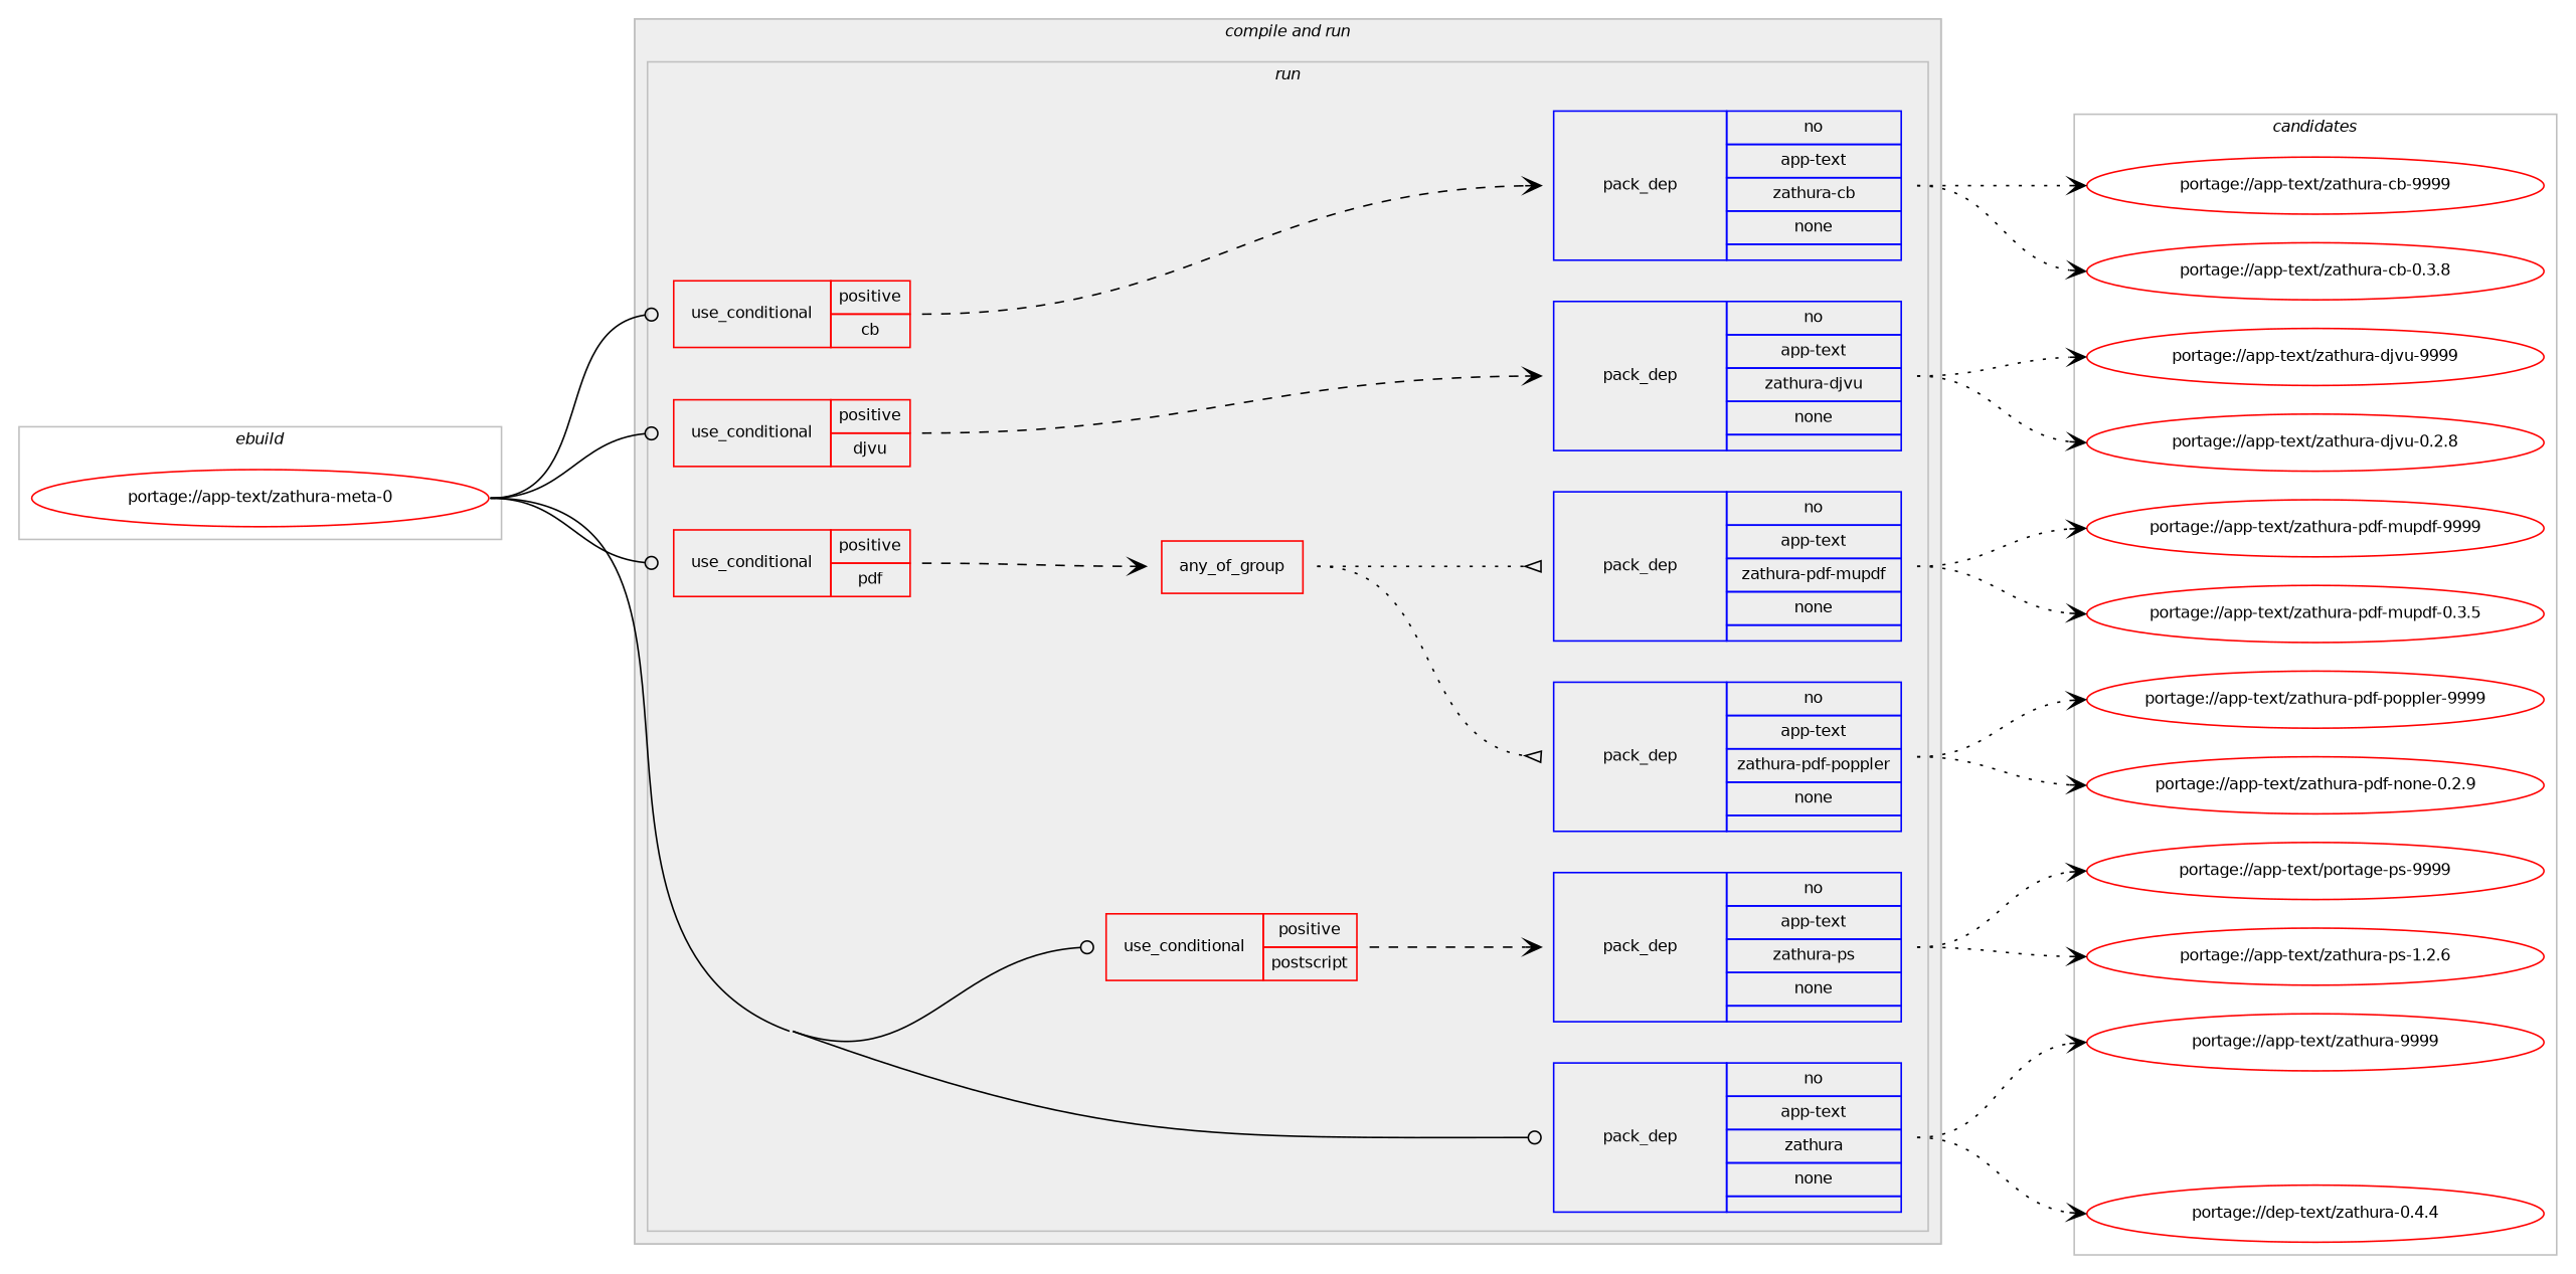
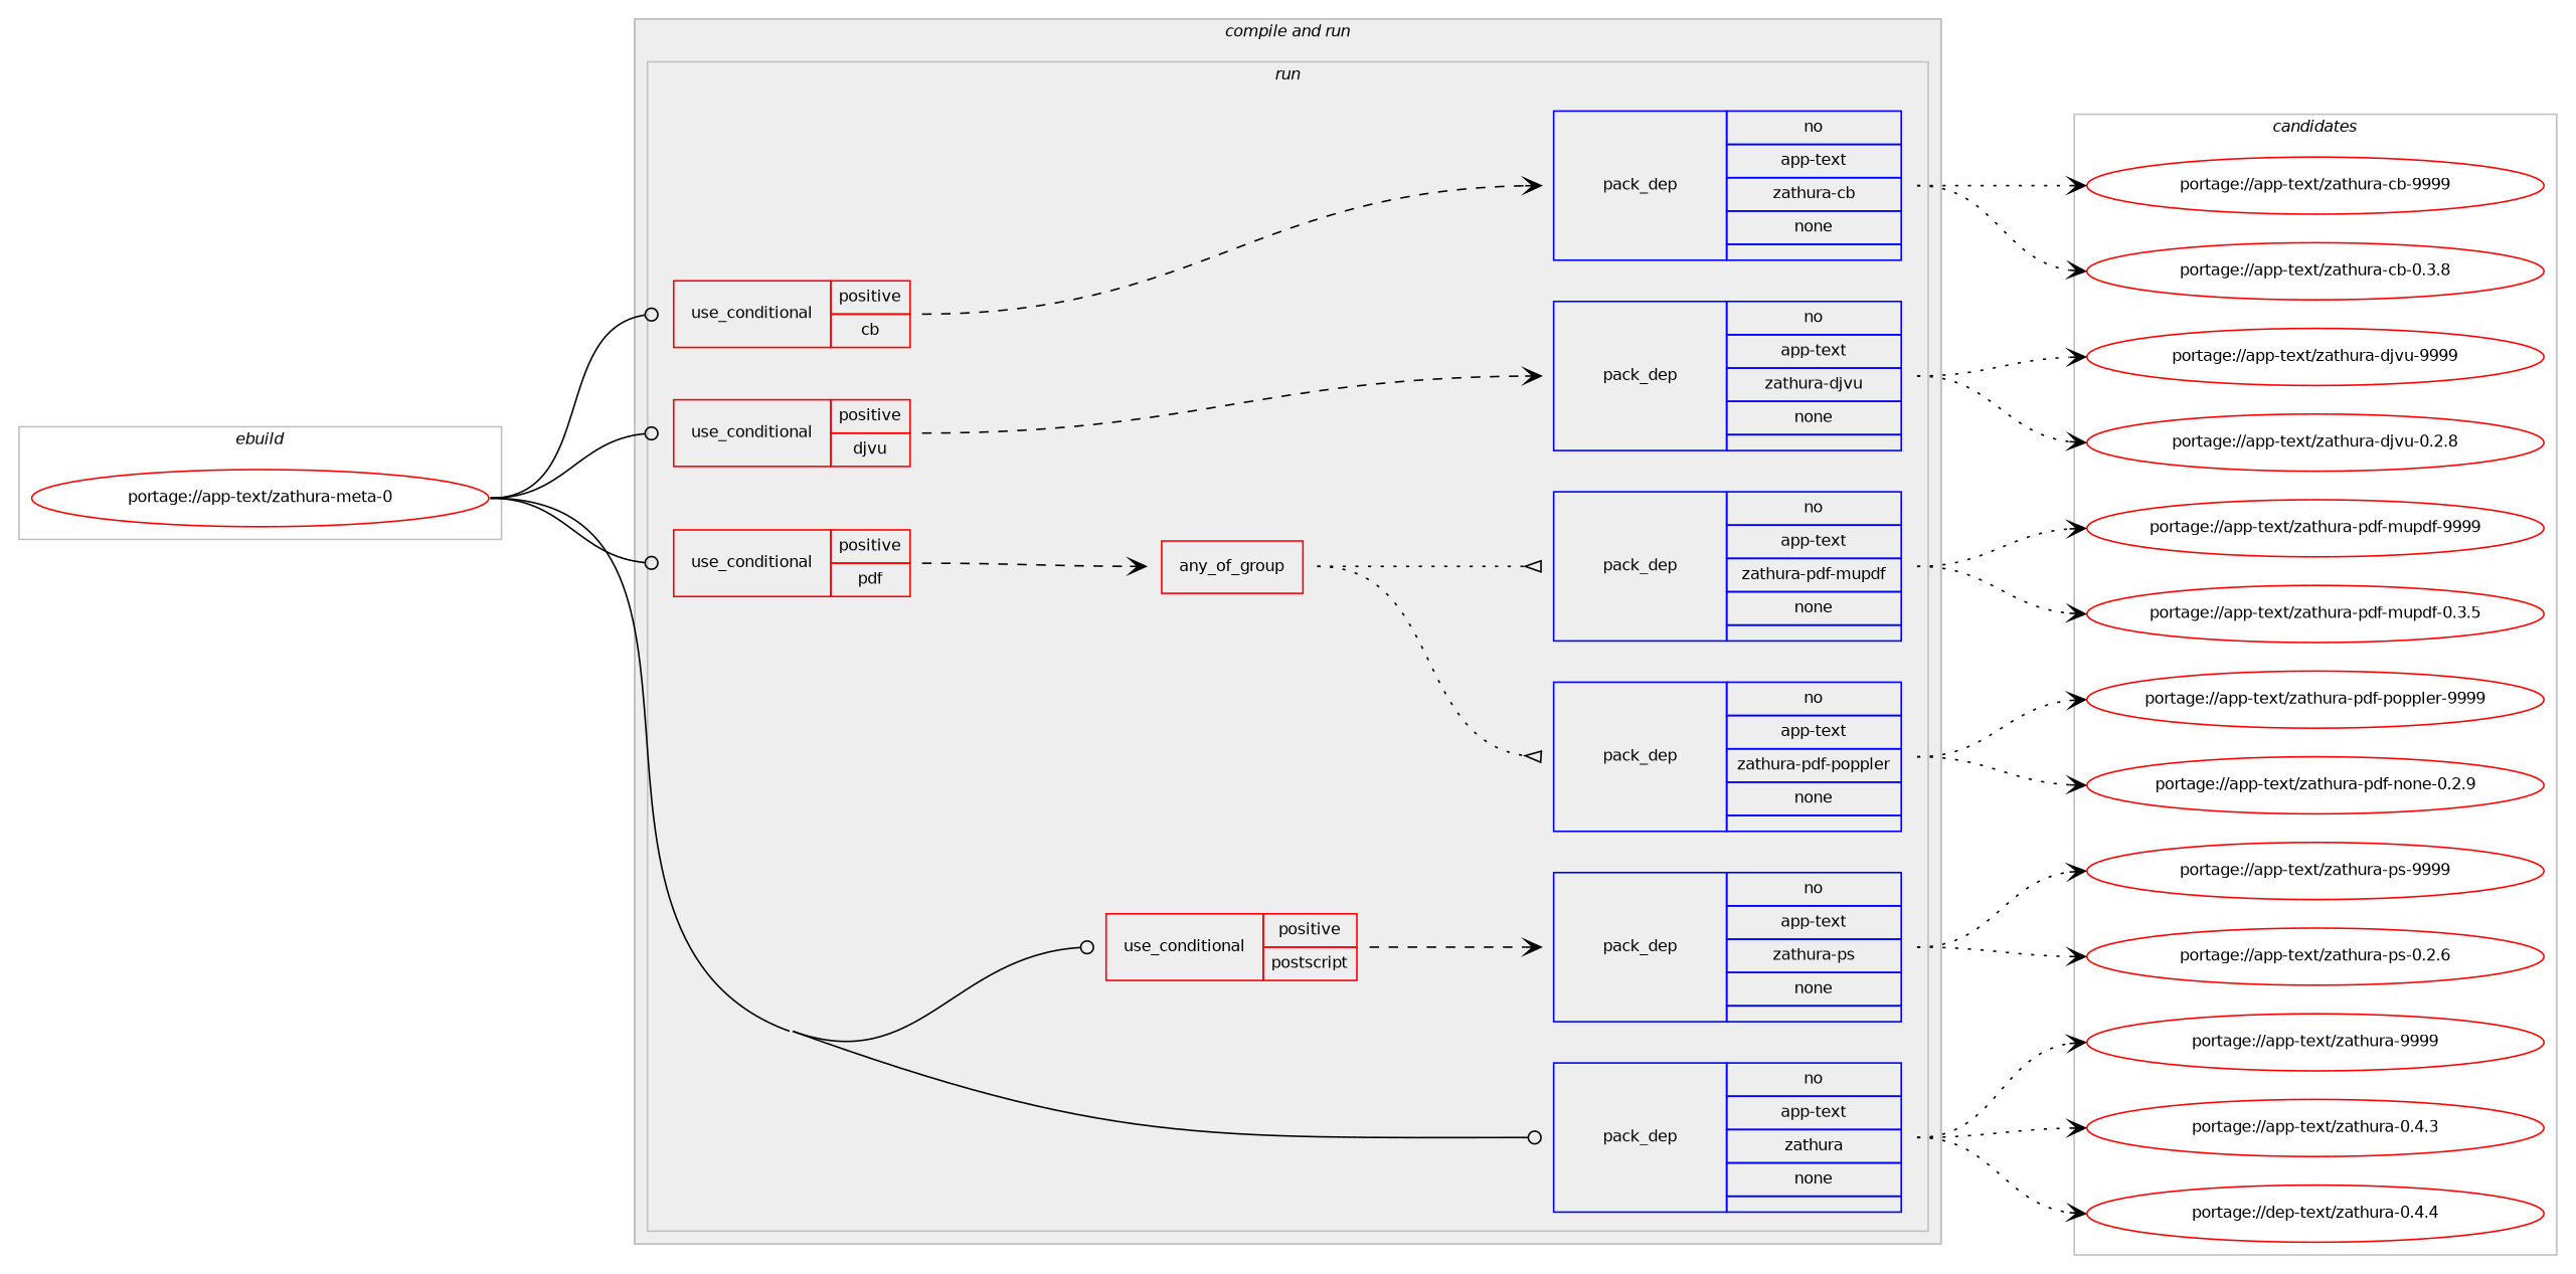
  digraph {
    compound=true
    concentrate=true
    fontname=Helvetica
    fontsize=10
    newrank=true
    rankdir=LR
    ranksep=1.5
    node [color=red fontname=Helvetica fontsize=10]
    edge [arrowhead=vee headport=w style=dotted tailport=e weight=100]
    n1 [label="portage://app-text/zathura-meta-0" width=4]
    n2 [color=blue label=<<TABLE BORDER="0" CELLBORDER="1" CELLSPACING="0" CELLPADDING="4" WIDTH="220"><TR><TD ROWSPAN="6" CELLPADDING="30">pack_dep</TD></TR><TR><TD WIDTH="110">no</TD></TR><TR><TD>app-text</TD></TR><TR><TD>zathura-cb</TD></TR><TR><TD>none</TD></TR><TR><TD></TD></TR></TABLE>> shape=none]
    n3 [label=<<TABLE BORDER="0" CELLBORDER="1" CELLSPACING="0" CELLPADDING="4"><TR><TD ROWSPAN="3" CELLPADDING="10">use_conditional</TD></TR><TR><TD>positive</TD></TR><TR><TD>cb</TD></TR></TABLE>> shape=none]
    n4 [color=blue label=<<TABLE BORDER="0" CELLBORDER="1" CELLSPACING="0" CELLPADDING="4" WIDTH="220"><TR><TD ROWSPAN="6" CELLPADDING="30">pack_dep</TD></TR><TR><TD WIDTH="110">no</TD></TR><TR><TD>app-text</TD></TR><TR><TD>zathura-djvu</TD></TR><TR><TD>none</TD></TR><TR><TD></TD></TR></TABLE>> shape=none]
    n5 [label=<<TABLE BORDER="0" CELLBORDER="1" CELLSPACING="0" CELLPADDING="4"><TR><TD ROWSPAN="3" CELLPADDING="10">use_conditional</TD></TR><TR><TD>positive</TD></TR><TR><TD>djvu</TD></TR></TABLE>> shape=none]
    n6 [color=blue label=<<TABLE BORDER="0" CELLBORDER="1" CELLSPACING="0" CELLPADDING="4" WIDTH="220"><TR><TD ROWSPAN="6" CELLPADDING="30">pack_dep</TD></TR><TR><TD WIDTH="110">no</TD></TR><TR><TD>app-text</TD></TR><TR><TD>zathura-pdf-poppler</TD></TR><TR><TD>none</TD></TR><TR><TD></TD></TR></TABLE>> shape=none]
    n7 [color=blue label=<<TABLE BORDER="0" CELLBORDER="1" CELLSPACING="0" CELLPADDING="4" WIDTH="220"><TR><TD ROWSPAN="6" CELLPADDING="30">pack_dep</TD></TR><TR><TD WIDTH="110">no</TD></TR><TR><TD>app-text</TD></TR><TR><TD>zathura-pdf-mupdf</TD></TR><TR><TD>none</TD></TR><TR><TD></TD></TR></TABLE>> shape=none]
    n8 [label=<<TABLE BORDER="0" CELLBORDER="1" CELLSPACING="0" CELLPADDING="4"><TR><TD CELLPADDING="10">any_of_group</TD></TR></TABLE>> shape=none]
    n9 [label=<<TABLE BORDER="0" CELLBORDER="1" CELLSPACING="0" CELLPADDING="4"><TR><TD ROWSPAN="3" CELLPADDING="10">use_conditional</TD></TR><TR><TD>positive</TD></TR><TR><TD>pdf</TD></TR></TABLE>> shape=none]
    n10 [color=blue label=<<TABLE BORDER="0" CELLBORDER="1" CELLSPACING="0" CELLPADDING="4" WIDTH="220"><TR><TD ROWSPAN="6" CELLPADDING="30">pack_dep</TD></TR><TR><TD WIDTH="110">no</TD></TR><TR><TD>app-text</TD></TR><TR><TD>zathura</TD></TR><TR><TD>none</TD></TR><TR><TD></TD></TR></TABLE>> shape=none]
    n11 [color=blue label=<<TABLE BORDER="0" CELLBORDER="1" CELLSPACING="0" CELLPADDING="4" WIDTH="220"><TR><TD ROWSPAN="6" CELLPADDING="30">pack_dep</TD></TR><TR><TD WIDTH="110">no</TD></TR><TR><TD>app-text</TD></TR><TR><TD>zathura-ps</TD></TR><TR><TD>none</TD></TR><TR><TD></TD></TR></TABLE>> shape=none]
    n12 [label=<<TABLE BORDER="0" CELLBORDER="1" CELLSPACING="0" CELLPADDING="4"><TR><TD ROWSPAN="3" CELLPADDING="10">use_conditional</TD></TR><TR><TD>positive</TD></TR><TR><TD>postscript</TD></TR></TABLE>> shape=none]
    n13 [label="portage://app-text/zathura-cb-0.3.8" width=4]
    n14 [label="portage://app-text/zathura-cb-9999" width=4]
    n15 [label="portage://app-text/zathura-djvu-0.2.8" width=4]
    n16 [label="portage://app-text/zathura-djvu-9999" width=4]
    n17 [label="portage://app-text/zathura-pdf-none-0.2.9" width=4]
    n18 [label="portage://app-text/zathura-pdf-poppler-9999" width=4]
    n19 [label="portage://app-text/zathura-pdf-mupdf-0.3.5" width=4]
    n20 [label="portage://app-text/zathura-pdf-mupdf-9999" width=4]
-   n21 [label="portage://app-text/zathura-ps-1.2.6" width=4]
-   n22 [label="portage://app-text/portage-ps-9999" width=4]
+   n21 [label="portage://app-text/zathura-ps-0.2.6" width=4]
+   n22 [label="portage://app-text/zathura-ps-9999" width=4]
+   n23 [label="portage://app-text/zathura-0.4.3" width=4]
    n24 [label="portage://dep-text/zathura-0.4.4" width=4]
    n25 [label="portage://app-text/zathura-9999" width=4]
    subgraph cluster_1 {
      color=gray
      label=<<i>ebuild</i>>
      rank=same
      n1
    }
    subgraph cluster_2 {
      color=gray
      label=<<i>dependencies</i>>
      subgraph cluster_3 {
        color=gray
        fillcolor="#eeeeee"
        label=<<i>compile</i>>
        style=filled
      }
      subgraph cluster_4 {
        color=gray
        fillcolor="#eeeeee"
        label=<<i>compile and run</i>>
        style=filled
      }
      subgraph cluster_5 {
        color=gray
        fillcolor="#eeeeee"
        label=<<i>run</i>>
        style=filled
        subgraph sub_6 {
          color=gray
          fillcolor="#eeeeee"
          label=<<i>run</i>>
          style=filled
          n3
          subgraph sub_7 {
            color=gray
            fillcolor="#eeeeee"
            label=<<i>run</i>>
            style=filled
            n2
          }
        }
        subgraph sub_8 {
          color=gray
          fillcolor="#eeeeee"
          label=<<i>run</i>>
          style=filled
          n5
          subgraph sub_9 {
            color=gray
            fillcolor="#eeeeee"
            label=<<i>run</i>>
            style=filled
            n4
          }
        }
        subgraph sub_10 {
          color=gray
          fillcolor="#eeeeee"
          label=<<i>run</i>>
          style=filled
          n9
          subgraph sub_11 {
            color=gray
            fillcolor="#eeeeee"
            label=<<i>run</i>>
            style=filled
            n8
            subgraph sub_12 {
              color=gray
              fillcolor="#eeeeee"
              label=<<i>run</i>>
              style=filled
              n6
            }
            subgraph sub_13 {
              color=gray
              fillcolor="#eeeeee"
              label=<<i>run</i>>
              style=filled
              n7
            }
          }
        }
        subgraph sub_14 {
          color=gray
          fillcolor="#eeeeee"
          label=<<i>run</i>>
          style=filled
          n10
        }
        subgraph sub_15 {
          color=gray
          fillcolor="#eeeeee"
          label=<<i>run</i>>
          style=filled
          n12
          subgraph sub_16 {
            color=gray
            fillcolor="#eeeeee"
            label=<<i>run</i>>
            style=filled
            n11
          }
        }
      }
    }
    subgraph cluster_17 {
      color=gray
      label=<<i>candidates</i>>
      rank=same
      subgraph sub_18 {
        color=black
        label=<<i>candidates</i>>
        nodesep=1
        rank=same
        n13
        n14
      }
      subgraph sub_19 {
        color=black
        label=<<i>candidates</i>>
        nodesep=1
        rank=same
        n15
        n16
      }
      subgraph sub_20 {
        color=black
        label=<<i>candidates</i>>
        nodesep=1
        rank=same
        n17
        n18
      }
      subgraph sub_21 {
        color=black
        label=<<i>candidates</i>>
        nodesep=1
        rank=same
        n19
        n20
      }
      subgraph sub_22 {
        color=black
        label=<<i>candidates</i>>
        nodesep=1
        rank=same
        n21
        n22
      }
      subgraph sub_23 {
        color=black
        label=<<i>candidates</i>>
        nodesep=1
        rank=same
+       n23
        n24
        n25
      }
    }
    n1 -> n3 [arrowhead=odot style=solid weight=20]
    n1 -> n5 [arrowhead=odot style=solid weight=20]
    n1 -> n9 [arrowhead=odot style=solid weight=20]
    n1 -> n10 [arrowhead=odot style=solid weight=20]
    n1 -> n12 [arrowhead=odot style=solid weight=20]
    n2 -> n13
    n2 -> n14
    n3 -> n2 [style=dashed weight=20]
    n4 -> n15
    n4 -> n16
    n5 -> n4 [style=dashed weight=20]
    n6 -> n17
    n6 -> n18
    n7 -> n19
    n7 -> n20
    n8 -> n6 [arrowhead=oinv weight=20]
    n8 -> n7 [arrowhead=oinv weight=20]
    n9 -> n8 [style=dashed weight=20]
+   n10 -> n23
    n10 -> n24
    n10 -> n25
    n11 -> n21
    n11 -> n22
    n12 -> n11 [style=dashed weight=20]
  }
